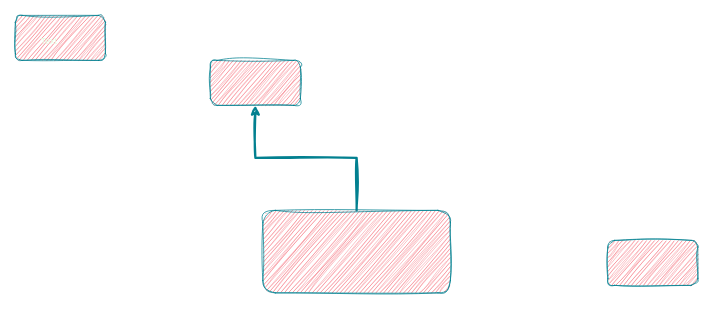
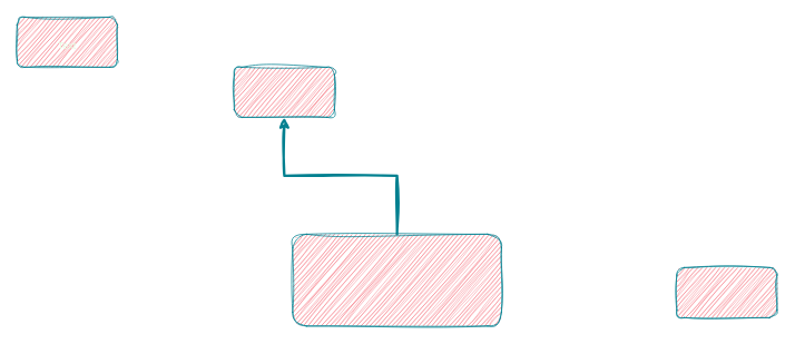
  <mxCell id="0" value="" />
  <mxCell id="1" parent="0" />
  <mxCell id="2" value="" style="rounded=1;whiteSpace=wrap;html=1;labelBackgroundColor=none;fillColor=#F45B69;strokeColor=#028090;fontColor=#E4FDE1;sketch=1;curveFitting=1;jiggle=2;" vertex="1" parent="1"><mxGeometry x="280" y="80" width="120" height="60" as="geometry" /></mxCell>
  <mxCell id="3" value="" style="rounded=1;whiteSpace=wrap;html=1;labelBackgroundColor=none;fillColor=#F45B69;strokeColor=#028090;fontColor=#E4FDE1;sketch=1;curveFitting=1;jiggle=2;" vertex="1" parent="1"><mxGeometry x="20" y="20" width="120" height="60" as="geometry" /></mxCell>
  <mxCell id="4" style="edgeStyle=orthogonalEdgeStyle;rounded=0;orthogonalLoop=1;jettySize=auto;html=1;exitX=0.5;exitY=0;exitDx=0;exitDy=0;entryX=0.5;entryY=1;entryDx=0;entryDy=0;strokeColor=#028090;fontColor=default;fillColor=#F45B69;strokeWidth=3;sketch=1;curveFitting=1;jiggle=2;labelBackgroundColor=none;" edge="1" parent="1" source="6" target="2"><mxGeometry relative="1" as="geometry"><mxPoint x="405" y="250" as="sourcePoint" /></mxGeometry></mxCell>
- <mxCell id="5" value="Text" style="text;strokeColor=none;align=center;fillColor=none;html=1;verticalAlign=middle;whiteSpace=wrap;rounded=0;labelBackgroundColor=none;fontColor=#E4FDE1;sketch=1;curveFitting=1;jiggle=2;" vertex="1" parent="1"><mxGeometry x="35" y="40" width="60" height="30" as="geometry" /></mxCell>
+ <mxCell id="5" value="Text" style="text;strokeColor=none;align=center;fillColor=none;html=1;verticalAlign=middle;whiteSpace=wrap;rounded=0;labelBackgroundColor=none;fontColor=#E4FDE1;sketch=1;curveFitting=1;jiggle=2;" vertex="1" parent="1"><mxGeometry x="50" y="40" width="60" height="30" as="geometry" /></mxCell>
  <mxCell id="6" value="" style="rounded=1;whiteSpace=wrap;html=1;labelBackgroundColor=none;fillColor=#F45B69;strokeColor=#028090;fontColor=#E4FDE1;sketch=1;curveFitting=1;jiggle=2;" vertex="1" parent="1"><mxGeometry x="350" y="280" width="250" height="110" as="geometry" /></mxCell>
  <mxCell id="7" value="" style="rounded=1;whiteSpace=wrap;html=1;labelBackgroundColor=none;fillColor=#F45B69;strokeColor=#028090;fontColor=#E4FDE1;sketch=1;curveFitting=1;jiggle=2;" vertex="1" parent="1"><mxGeometry x="810" y="320" width="120" height="60" as="geometry" /></mxCell>
